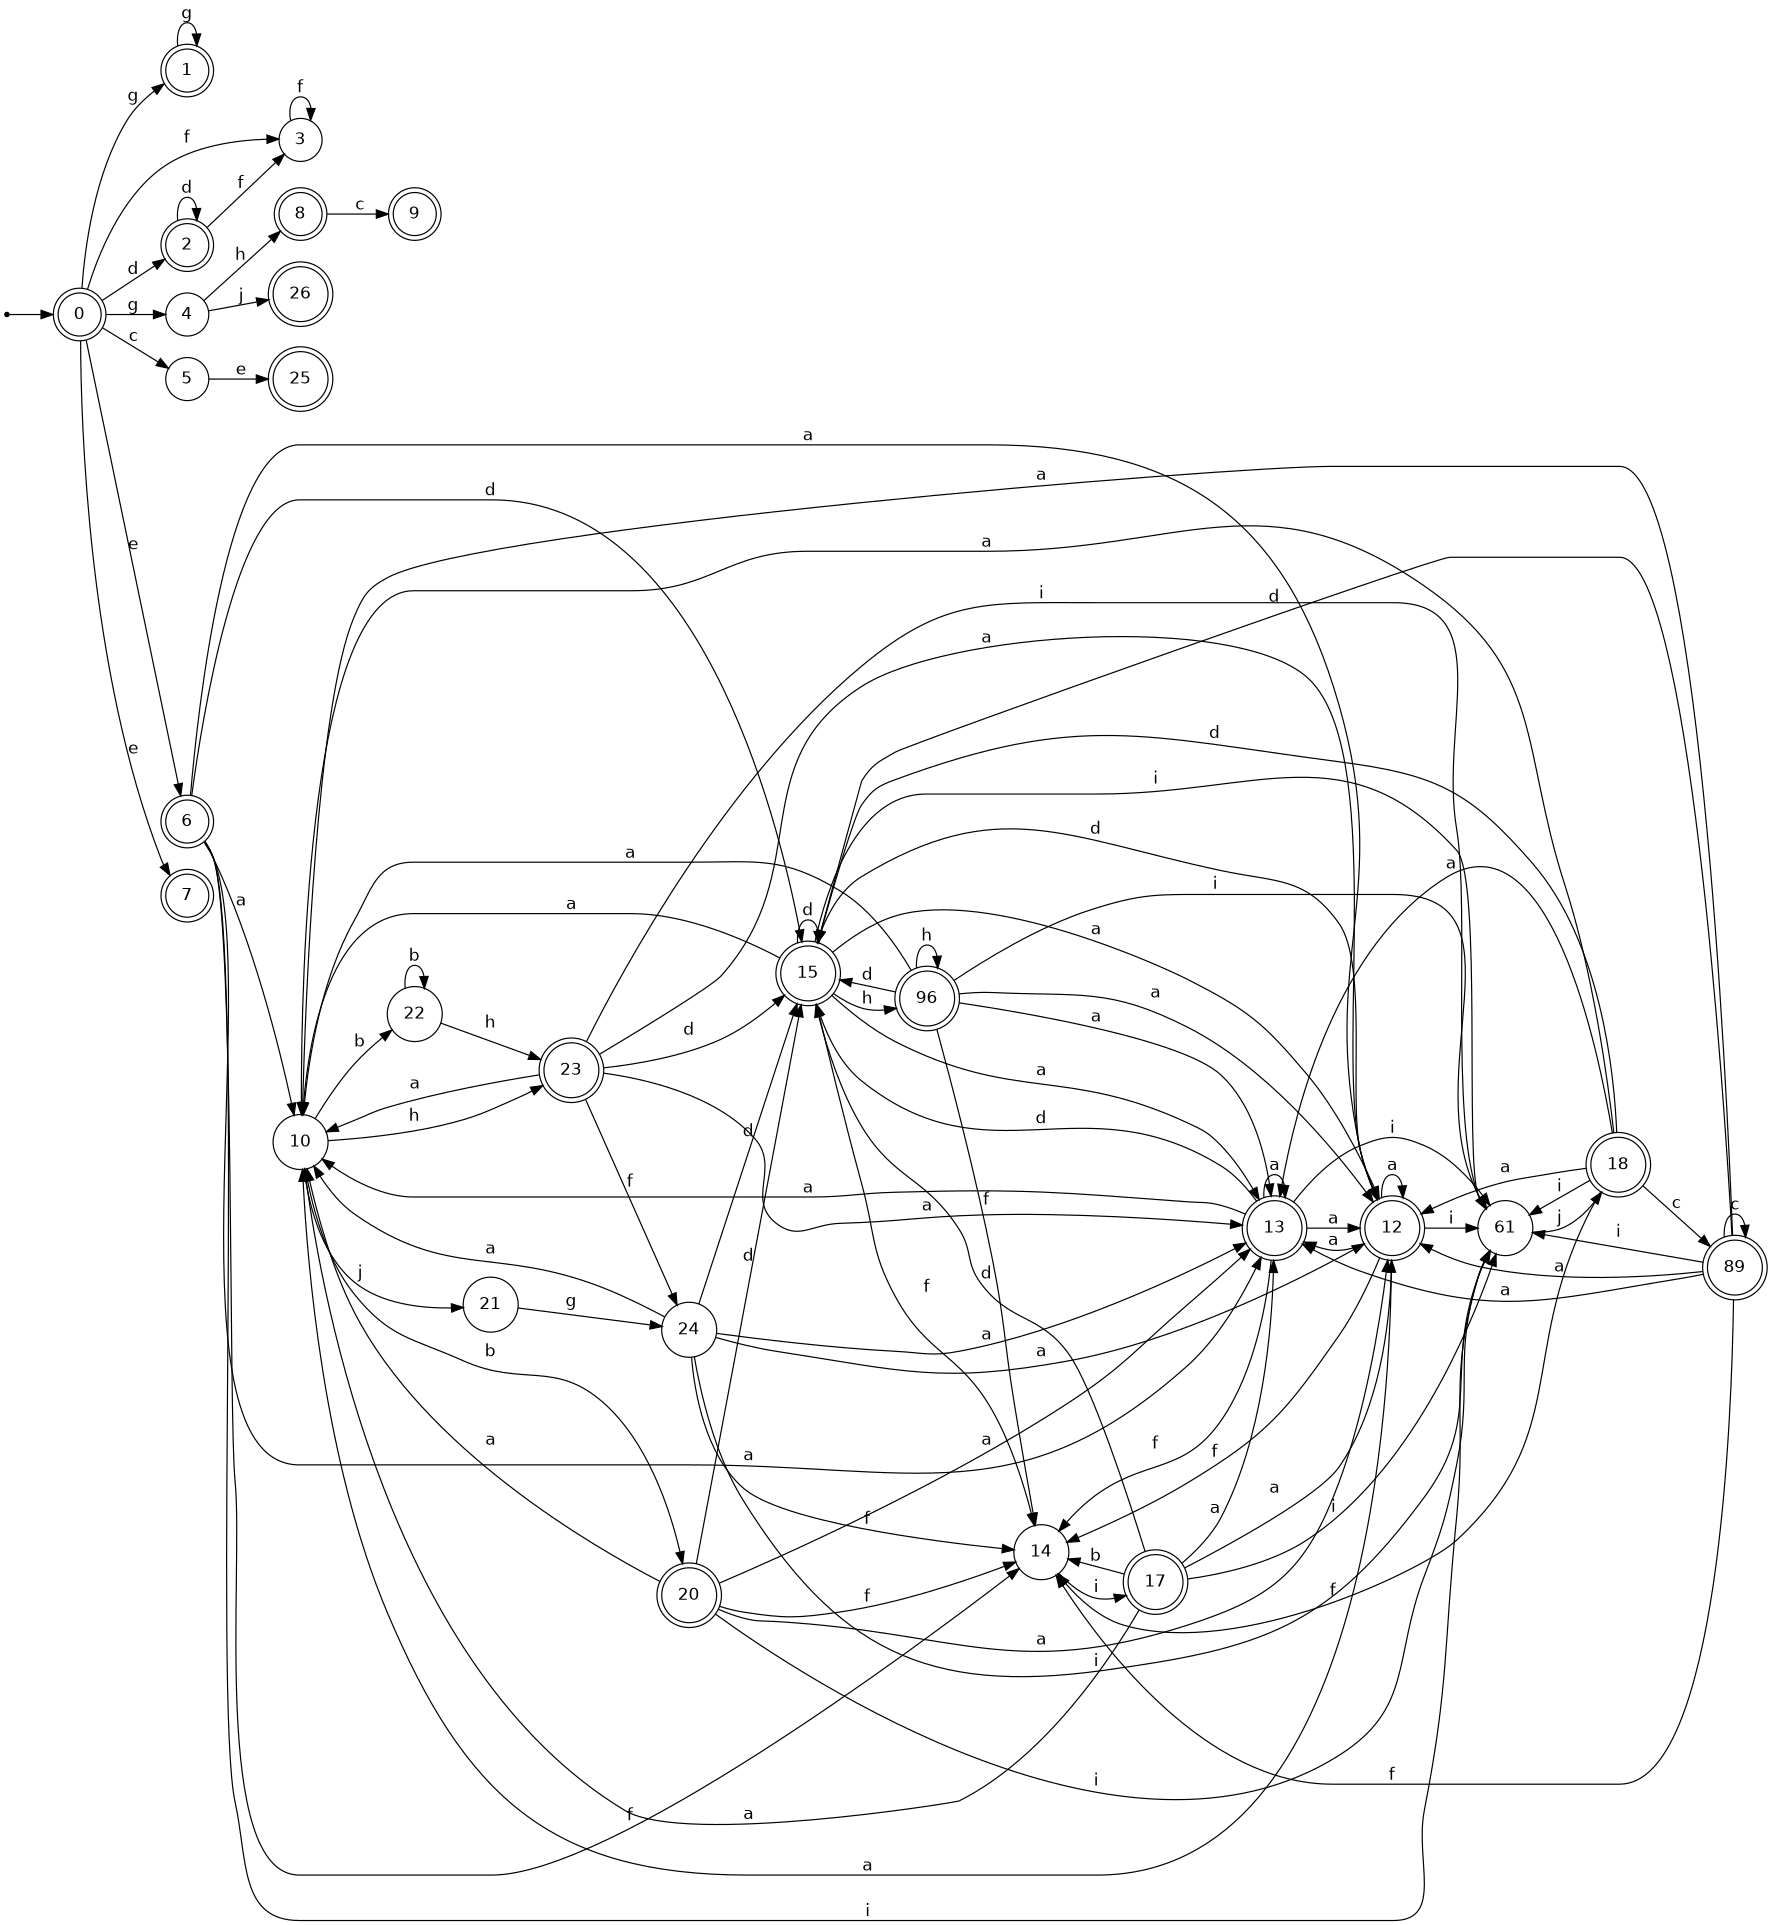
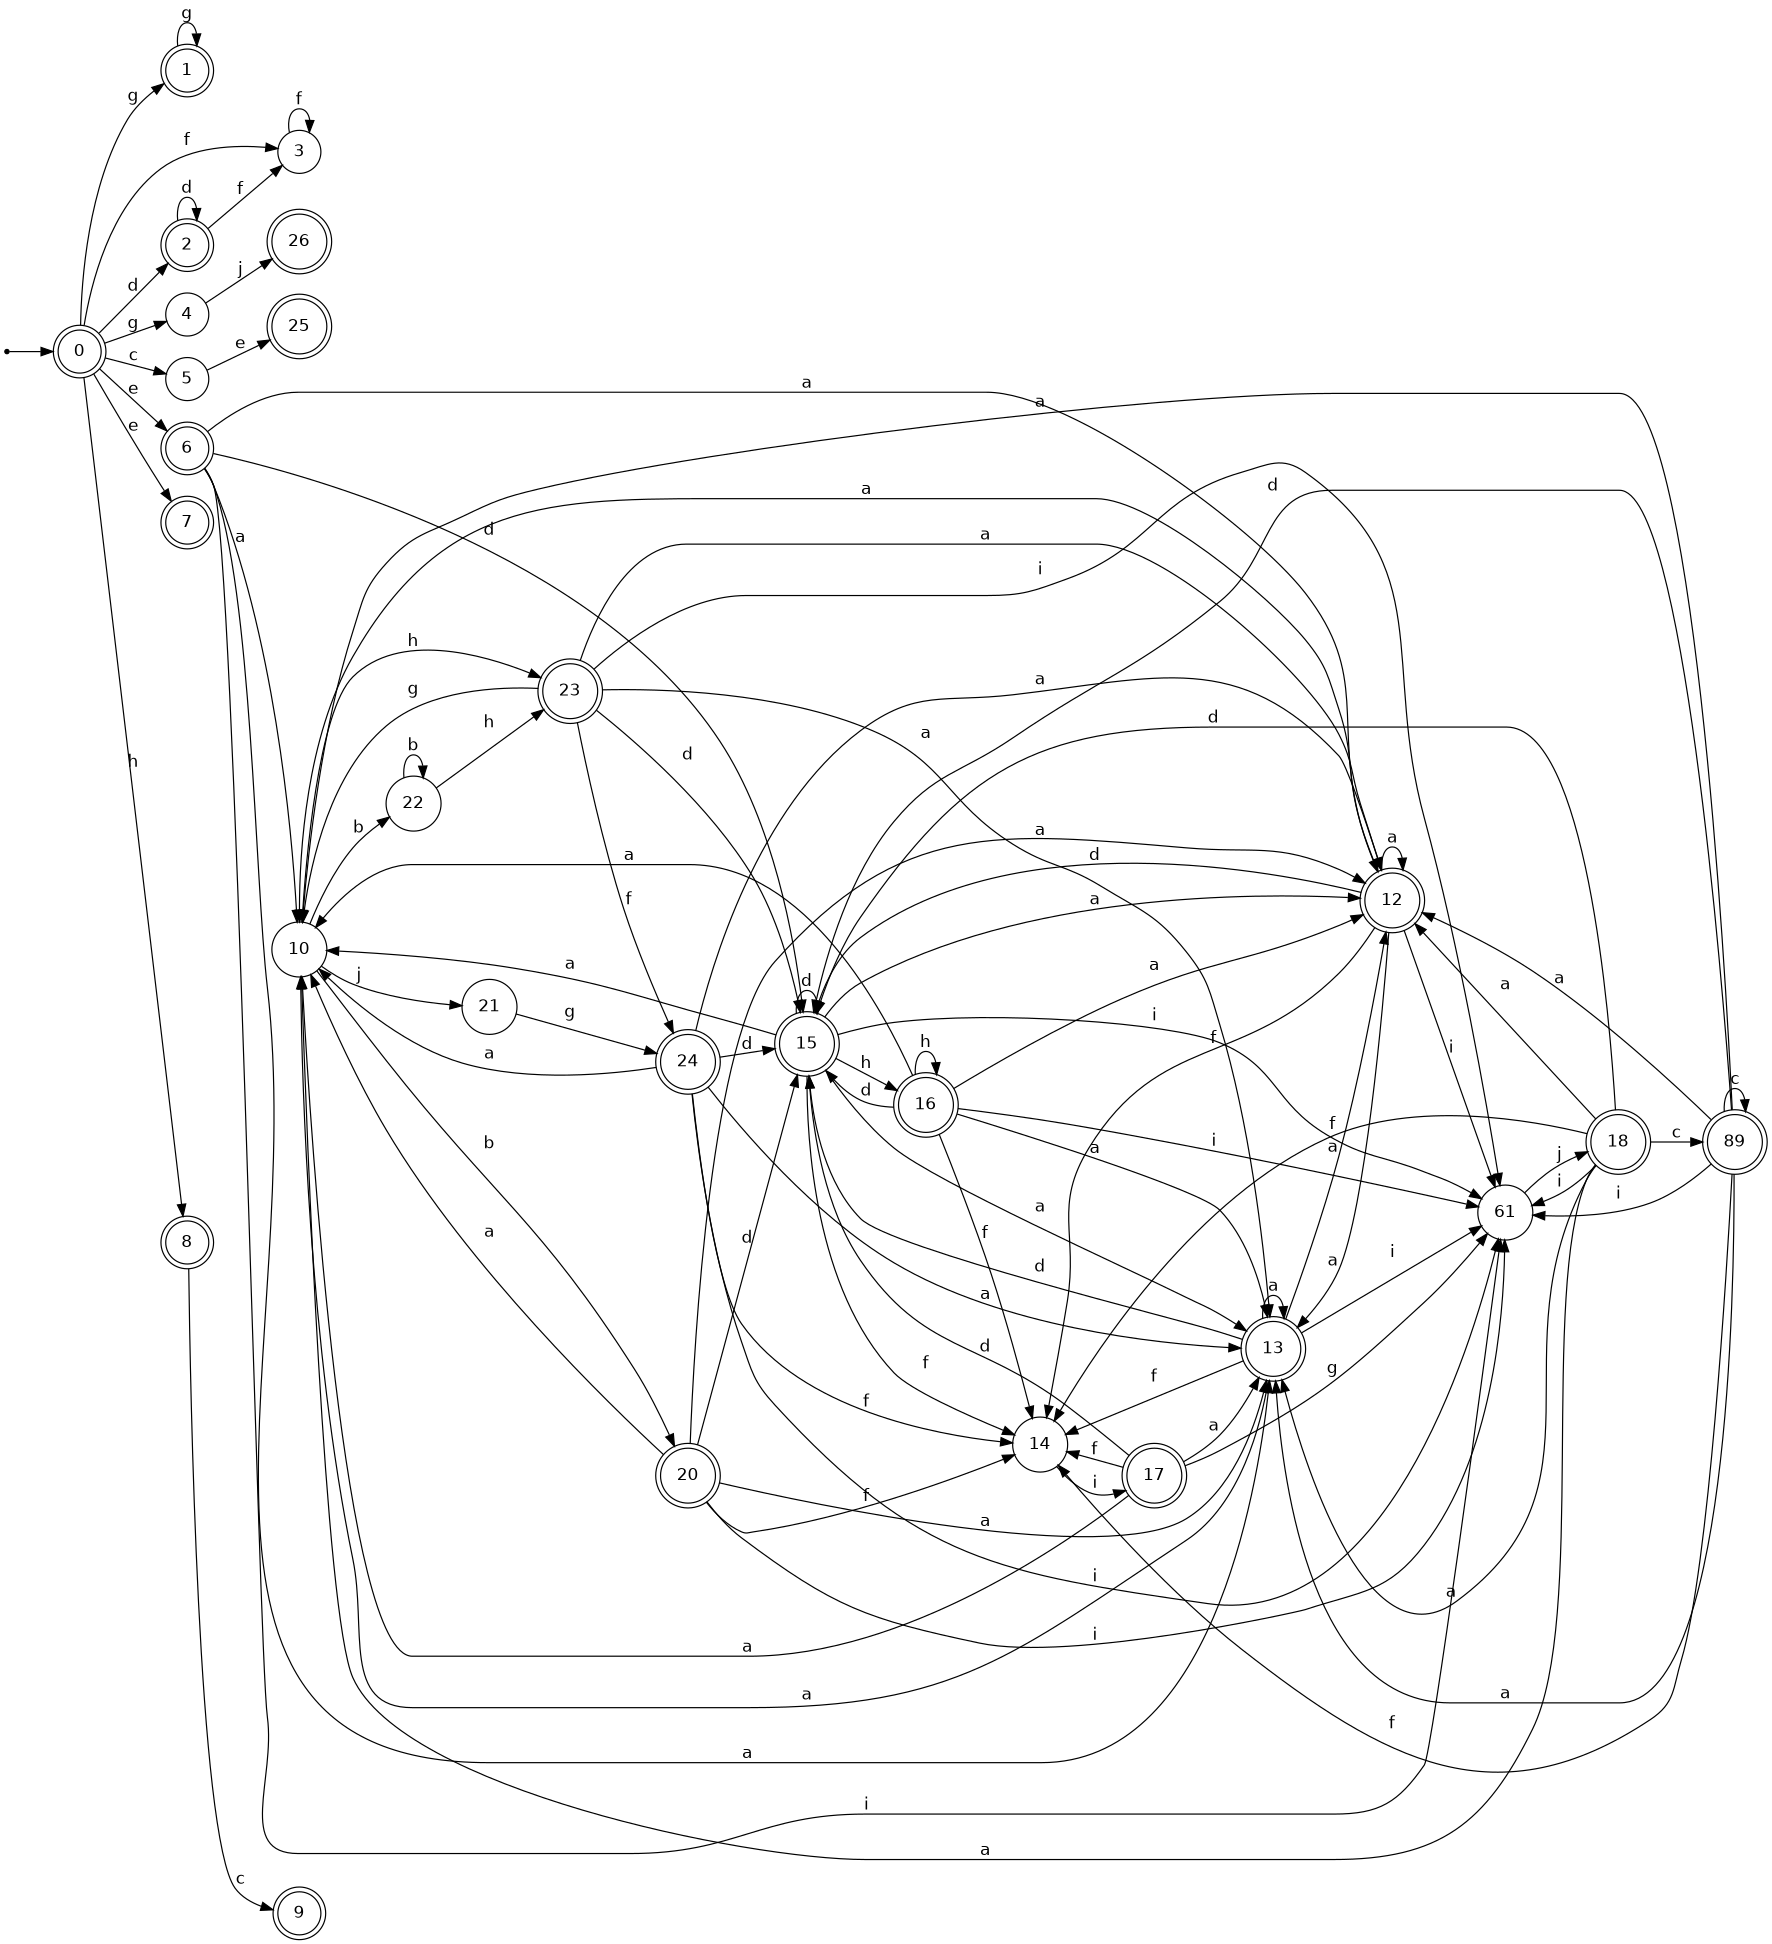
  digraph {
    fontname="DejaVu Sans"
    rankdir=LR
    node [fontname="DejaVu Sans" shape=doublecircle]
    edge [fontname="DejaVu Sans"]
    dummy0 [shape=point]
    0
    1
    2
    3 [shape=circle]
    4 [shape=circle]
    5 [shape=circle]
    6
    7
    8
    26
    25
    10 [shape=circle]
    n14 [label=61 shape=circle]
    12
    13
    14 [shape=circle]
    15
    9
    20
    21 [shape=circle]
    22 [shape=circle]
    23
    18
    17
-   16 [label=96]
-   24 [shape=circle]
+   16
+   24
    n28 [label=89]
    dummy0 -> 0
    0 -> 1 [label=g]
    0 -> 2 [label=d]
    0 -> 3 [label=f]
    0 -> 4 [label=g]
    0 -> 5 [label=c]
    0 -> 6 [label=e]
    0 -> 7 [label=e]
-   4 -> 8 [label=h]
+   0 -> 8 [label=h]
    1 -> 1 [label=g]
    2 -> 2 [label=d]
    2 -> 3 [label=f]
    3 -> 3 [label=f]
    4 -> 26 [label=j]
    5 -> 25 [label=e]
    6 -> 10 [label=a]
    6 -> n14 [label=i]
    6 -> 12 [label=a]
    6 -> 13 [label=a]
-   6 -> 14 [label=f]
    6 -> 15 [label=d]
    8 -> 9 [label=c]
    10 -> 20 [label=b]
    10 -> 21 [label=j]
    10 -> 22 [label=b]
    10 -> 23 [label=h]
    n14 -> 18 [label=j]
    12 -> 10 [label=a]
    12 -> n14 [label=i]
    12 -> 12 [label=a]
    12 -> 13 [label=a]
    12 -> 14 [label=f]
    12 -> 15 [label=d]
    13 -> 10 [label=a]
    13 -> n14 [label=i]
    13 -> 12 [label=a]
    13 -> 13 [label=a]
    13 -> 14 [label=f]
    13 -> 15 [label=d]
    14 -> 17 [label=i]
    15 -> 10 [label=a]
    15 -> n14 [label=i]
    15 -> 12 [label=a]
    15 -> 13 [label=a]
    15 -> 14 [label=f]
    15 -> 15 [label=d]
    15 -> 16 [label=h]
    20 -> 10 [label=a]
    20 -> n14 [label=i]
    20 -> 12 [label=a]
    20 -> 13 [label=a]
    20 -> 14 [label=f]
    20 -> 15 [label=d]
    21 -> 24 [label=g]
    22 -> 22 [label=b]
    22 -> 23 [label=h]
-   23 -> 10 [label=a]
+   23 -> 10 [label=g]
    23 -> n14 [label=i]
    23 -> 12 [label=a]
    23 -> 13 [label=a]
    23 -> 15 [label=d]
    23 -> 24 [label=f]
    18 -> 10 [label=a]
    18 -> n14 [label=i]
    18 -> 12 [label=a]
    18 -> 13 [label=a]
    18 -> 14 [label=f]
    18 -> 15 [label=d]
    18 -> n28 [label=c]
    17 -> 10 [label=a]
-   17 -> n14 [label=i]
-   17 -> 12 [label=a]
+   17 -> n14 [label=g]
    17 -> 13 [label=a]
-   17 -> 14 [label=b]
+   17 -> 14 [label=f]
    17 -> 15 [label=d]
    16 -> 10 [label=a]
    16 -> n14 [label=i]
    16 -> 12 [label=a]
    16 -> 13 [label=a]
    16 -> 14 [label=f]
    16 -> 15 [label=d]
    16 -> 16 [label=h]
    24 -> 10 [label=a]
    24 -> n14 [label=i]
    24 -> 12 [label=a]
    24 -> 13 [label=a]
    24 -> 14 [label=f]
    24 -> 15 [label=d]
    n28 -> 10 [label=a]
    n28 -> n14 [label=i]
    n28 -> 12 [label=a]
    n28 -> 13 [label=a]
    n28 -> 14 [label=f]
    n28 -> 15 [label=d]
    n28 -> n28 [label=c]
  }
